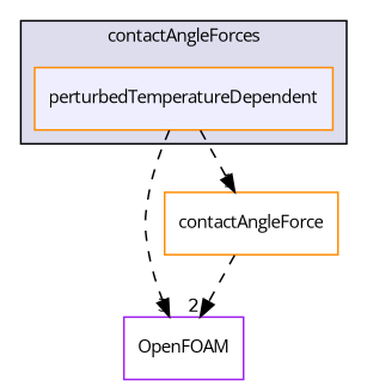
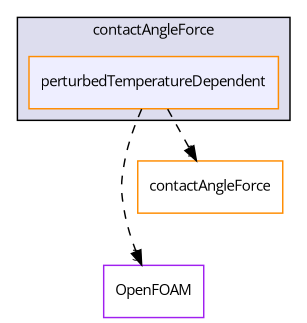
  digraph {
    compound=true
    fontname="Open Sans"
    node [color=darkorange fontname="Open Sans" fontsize=10 shape=box]
    edge [fontname="Open Sans" labeldistance=1.5 labelfontname=Helvetica labelfontsize=10 style=dashed]
    n1 [fillcolor="#eeeeff" label=perturbedTemperatureDependent pencolor=black style=filled]
    n2 [color=purple label=OpenFOAM]
    n3 [label=contactAngleForce]
    subgraph cluster_1 {
      bgcolor="#ddddee"
      fontsize=10
-     label=contactAngleForces
+     label=contactAngleForce
      pencolor=black
      n1
    }
    n1 -> n2 [headlabel=3]
    n1 -> n3 [headlabel=1]
-   n3 -> n2 [headlabel=2]
  }
